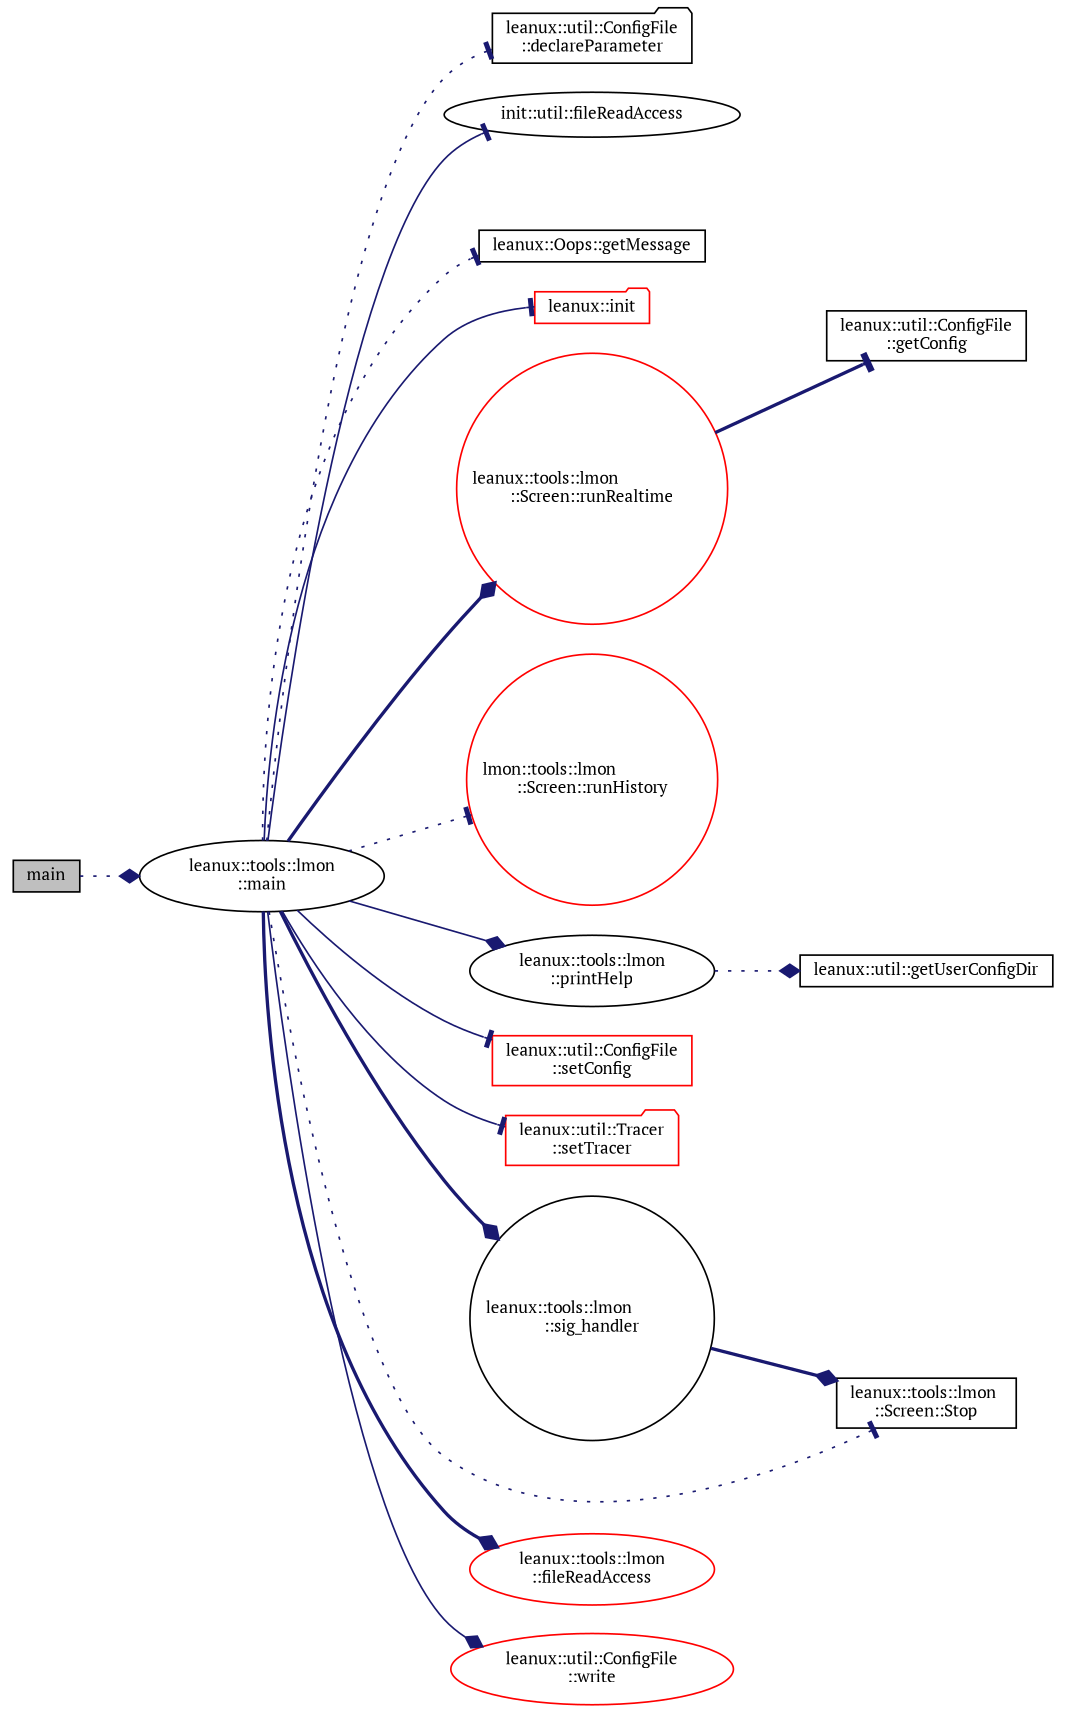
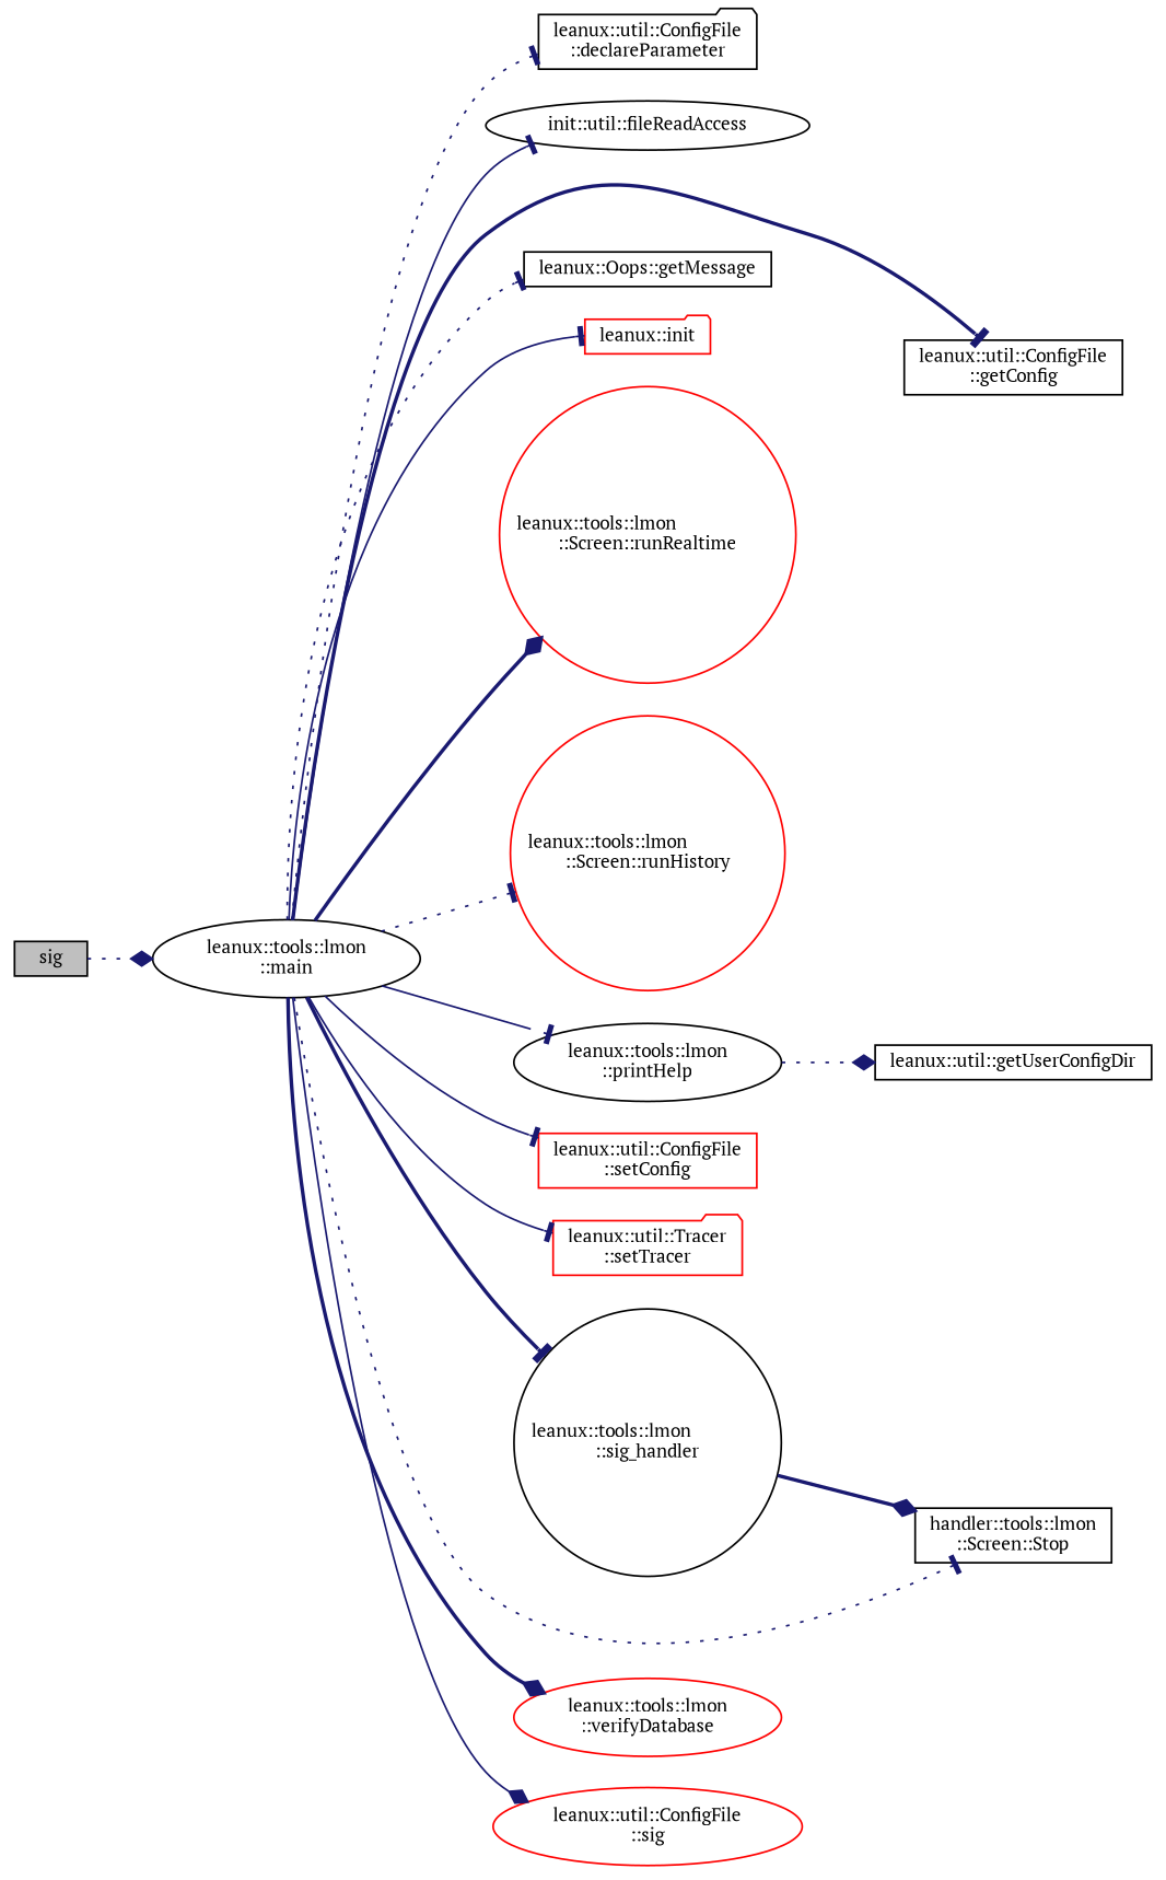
  digraph {
    fontname="PT Serif"
    rankdir=LR
    node [color=black fontname="PT Serif" fontsize=10 shape=box]
    edge [arrowhead=tee color=midnightblue fontname="PT Serif" fontsize=10 labelfontname=Helvetica labelfontsize=10 style=dotted]
-   n1 [fillcolor=grey75 fontcolor=black height=0.2 label=main style=filled width=0.4]
+   n1 [fillcolor=grey75 fontcolor=black height=0.2 label=sig style=filled width=0.4]
    n2 [height=0.2 label="leanux::tools::lmon\l::main" shape=ellipse width=0.4]
    n3 [height=0.2 label="leanux::util::ConfigFile\l::declareParameter" shape=folder width=0.4]
    n4 [height=0.2 label="init::util::fileReadAccess" shape=ellipse width=0.4]
    n5 [height=0.2 label="leanux::util::ConfigFile\l::getConfig" width=0.4]
    n6 [height=0.2 label="leanux::Oops::getMessage" width=0.4]
    n7 [color=red height=0.2 label="leanux::init" shape=folder width=0.4]
    n8 [height=0.2 label="leanux::tools::lmon\l::printHelp" shape=ellipse width=0.4]
-   n9 [color=red height=0.2 label="lmon::tools::lmon\l::Screen::runHistory" shape=circle width=0.4]
+   n9 [color=red height=0.2 label="leanux::tools::lmon\l::Screen::runHistory" shape=circle width=0.4]
    n10 [color=red height=0.2 label="leanux::tools::lmon\l::Screen::runRealtime" shape=circle width=0.4]
    n11 [color=red height=0.2 label="leanux::util::ConfigFile\l::setConfig" width=0.4]
    n12 [color=red height=0.2 label="leanux::util::Tracer\l::setTracer" shape=folder width=0.4]
    n13 [height=0.2 label="leanux::tools::lmon\l::sig_handler" shape=circle width=0.4]
-   n14 [height=0.2 label="leanux::tools::lmon\l::Screen::Stop" width=0.4]
-   n15 [color=red height=0.2 label="leanux::tools::lmon\l::fileReadAccess" shape=ellipse width=0.4]
-   n16 [color=red height=0.2 label="leanux::util::ConfigFile\l::write" shape=ellipse width=0.4]
+   n14 [height=0.2 label="handler::tools::lmon\l::Screen::Stop" width=0.4]
+   n15 [color=red height=0.2 label="leanux::tools::lmon\l::verifyDatabase" shape=ellipse width=0.4]
+   n16 [color=red height=0.2 label="leanux::util::ConfigFile\l::sig" shape=ellipse width=0.4]
    n17 [height=0.2 label="leanux::util::getUserConfigDir" width=0.4]
    n1 -> n2 [arrowhead=diamond]
    n2 -> n3
    n2 -> n4 [style=solid]
-   n10 -> n5 [style=bold]
+   n2 -> n5 [style=bold]
    n2 -> n6
    n2 -> n7 [style=solid]
-   n2 -> n8 [arrowhead=diamond style=solid]
+   n2 -> n8 [style=solid]
    n2 -> n9
    n2 -> n10 [arrowhead=diamond style=bold]
    n2 -> n11 [style=solid]
    n2 -> n12 [style=solid]
-   n2 -> n13 [arrowhead=diamond style=bold]
+   n2 -> n13 [style=bold]
    n2 -> n14
    n2 -> n15 [arrowhead=diamond style=bold]
    n2 -> n16 [arrowhead=diamond style=solid]
    n8 -> n17 [arrowhead=diamond]
    n13 -> n14 [arrowhead=diamond style=bold]
  }
